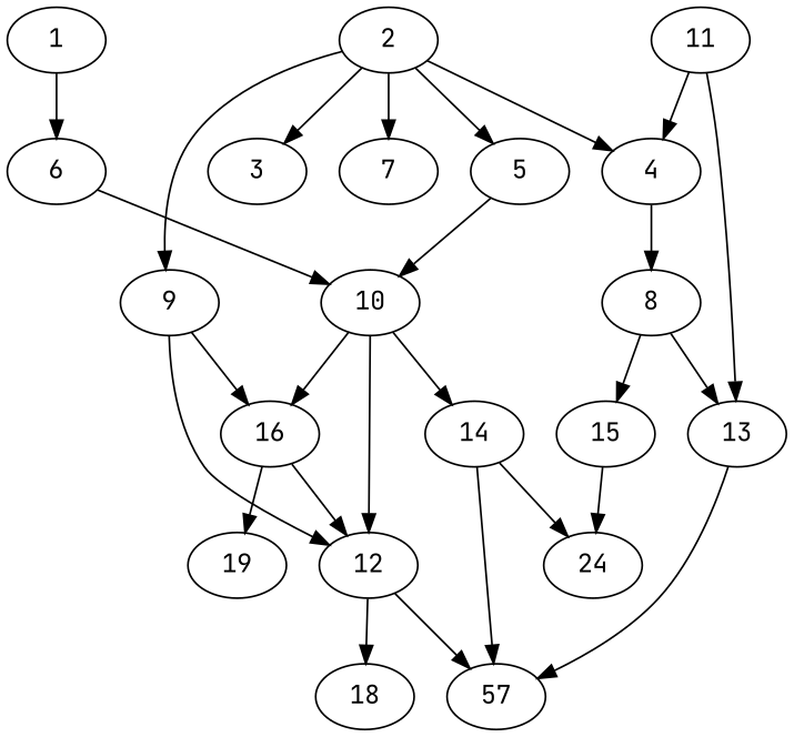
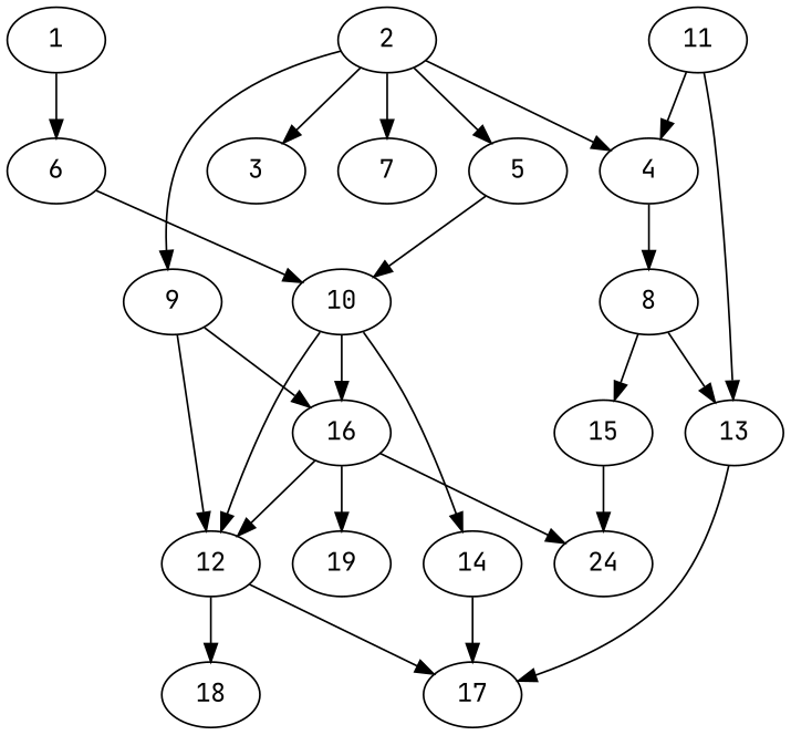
  digraph {
    fontname="JetBrains Mono"
    node [alpha=0.18 fontname="JetBrains Mono"]
    edge [fontname="JetBrains Mono"]
    1 [alpha=0.08 expect_size=38634496]
    6 [alpha=0.12 expect_size=10851328]
    10 [alpha=0.05 expect_size=48998400]
    12 [expect_size=16730112]
    16 [alpha=0.00 expect_size=19683328]
    14 [alpha=0.19 expect_size=51942400]
    2 [alpha=0.04 expect_size=19372032]
    3 [alpha=0.11 expect_size=15926272]
    4 [alpha=0.19 expect_size=24957952]
    5 [alpha=0.07 expect_size=35165184]
    7 [alpha=0.01 expect_size=16226304]
    9 [alpha=0.09 expect_size=8913920]
    8 [alpha=0.06 expect_size=8963072]
    13 [alpha=0.17 expect_size=26292224]
    15 [alpha=0.14 expect_size=49358848]
    11 [expect_size=45772800]
-   17 [alpha=0.01 expect_size=48873472 label=57]
+   17 [alpha=0.01 expect_size=48873472]
    18 [alpha=0.20 expect_size=50607104]
    19 [alpha=0.15 expect_size=17998848]
    n20 [alpha=0.04 expect_size=38679552 label=24]
    1 -> 6
    6 -> 10
    10 -> 12
    10 -> 16
    10 -> 14
    12 -> 17
    12 -> 18
    16 -> 12
    16 -> 19
    14 -> 17
-   14 -> n20
+   16 -> n20
    2 -> 3
    2 -> 4
    2 -> 5
    2 -> 7
    2 -> 9
    4 -> 8
    5 -> 10
    9 -> 12
    9 -> 16
    8 -> 13
    8 -> 15
    13 -> 17
    15 -> n20
    11 -> 4
    11 -> 13
  }
